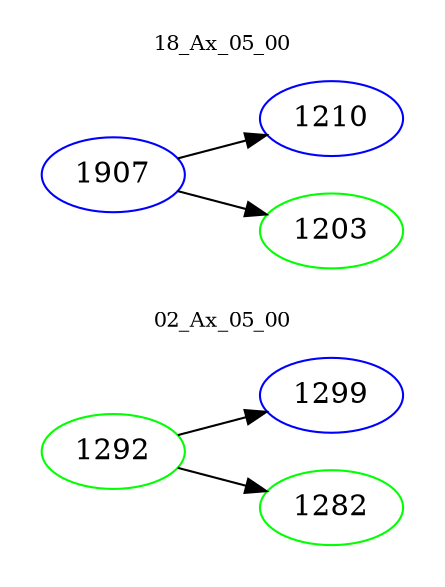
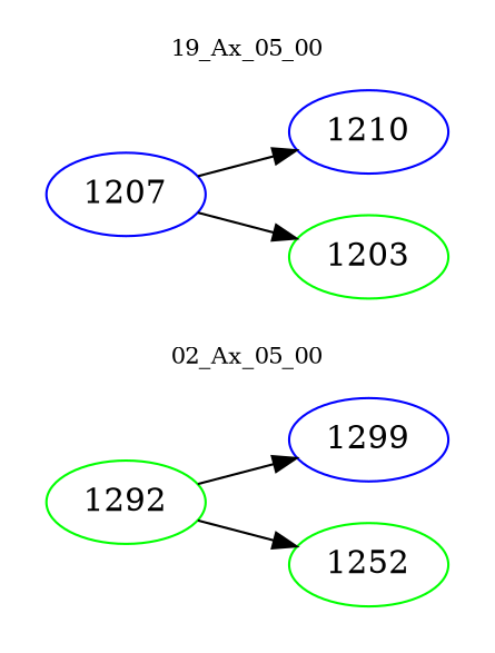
  digraph {
    rankdir=LR
    node [color=green]
    edge [color=black]
    n1 [label=1292]
-   n2 [label=1282]
+   n2 [label=1252]
    n3 [color=blue label=1299]
-   n4 [color=blue label=1907]
+   n4 [color=blue label=1207]
    n5 [label=1203]
    n6 [color=blue label=1210]
    subgraph cluster_1 {
      color=white
      fontsize=10
      label="02_Ax_05_00"
      n1
      n2
      n3
    }
    subgraph cluster_2 {
      color=white
      fontsize=10
-     label="18_Ax_05_00"
+     label="19_Ax_05_00"
      n4
      n5
      n6
    }
    n1 -> n2
    n1 -> n3
    n4 -> n5
    n4 -> n6
  }
